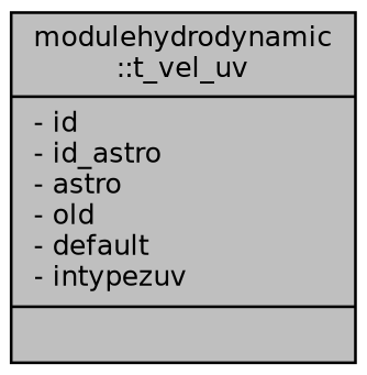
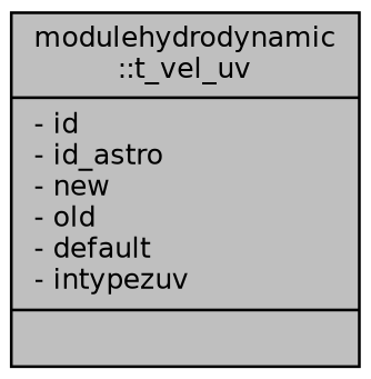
  digraph {
-   n1 [color=black fillcolor=grey75 fontcolor=black fontname=Helvetica fontsize=10 height=0.2 label="{modulehydrodynamic\l::t_vel_uv\n|- id\l- id_astro\l- astro\l- old\l- default\l- intypezuv\l|}" shape=record style=filled width=0.4]
+   n1 [color=black fillcolor=grey75 fontcolor=black fontname=Helvetica fontsize=10 height=0.2 label="{modulehydrodynamic\l::t_vel_uv\n|- id\l- id_astro\l- new\l- old\l- default\l- intypezuv\l|}" shape=record style=filled width=0.4]
  }
